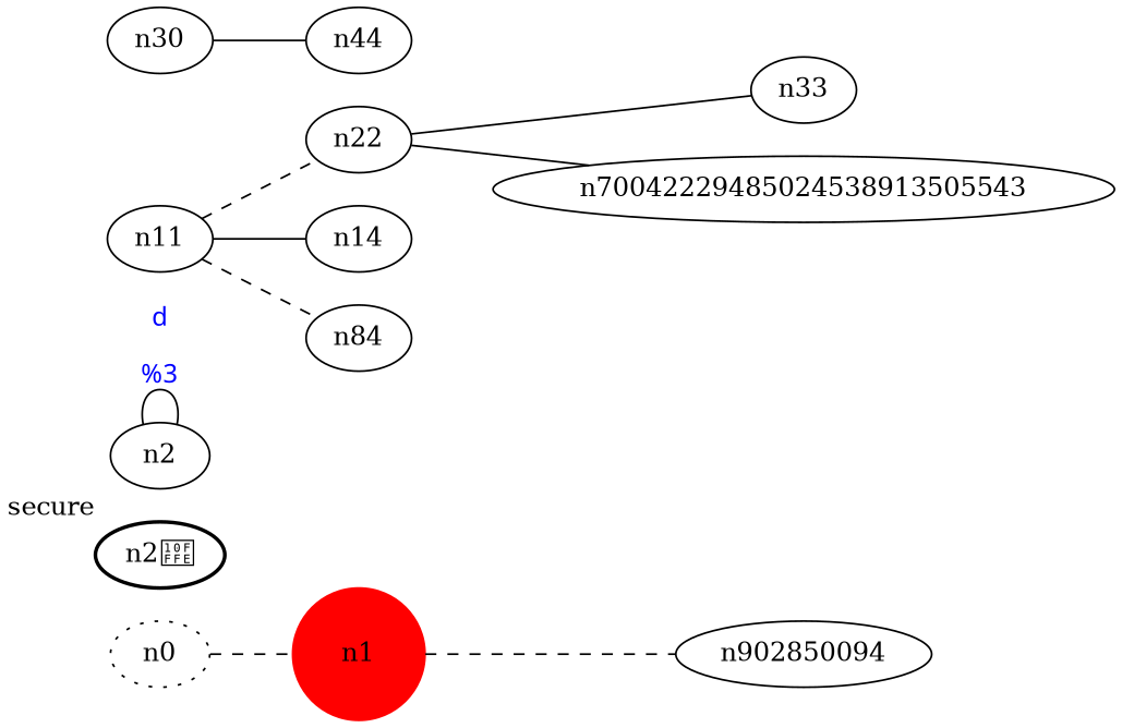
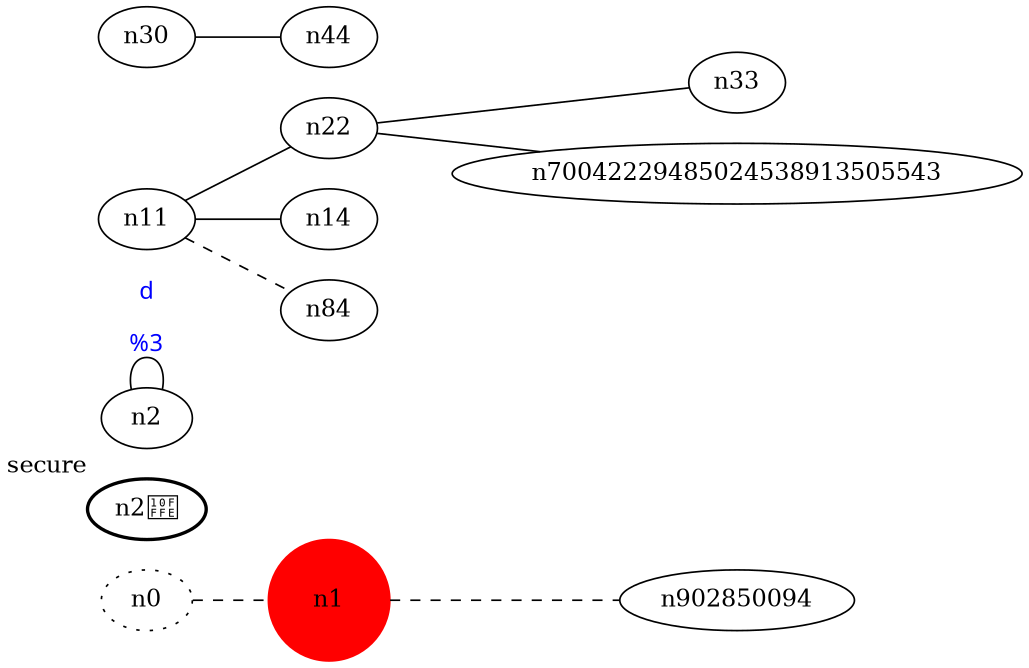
  graph {
    fontcolor=blue
    rankdir=LR
    n0 [fillcolor="#123456" style=dotted]
    n1 [color=red height=1 style=filled width=1]
    n902850094
    "n2􏿾" [style=bold xlabel=secure]
    n2
    n11
    n22
    n34 [label=n14]
    n84
    n33
    n70042229485024538913505543
    n30
    n44
    n0 -- n1 [style=dashed]
    n1 -- n902850094 [style=dashed]
    n2 -- n2 [fontcolor=blue fontname="comic sans" "fon󠁻tsize"=119 label="d\n\l\G"]
-   n11 -- n22 [style=dashed]
+   n11 -- n22
    n11 -- n34
    n11 -- n84 [style=dashed]
    n22 -- n33
    n22 -- n70042229485024538913505543
    n30 -- n44
  }
